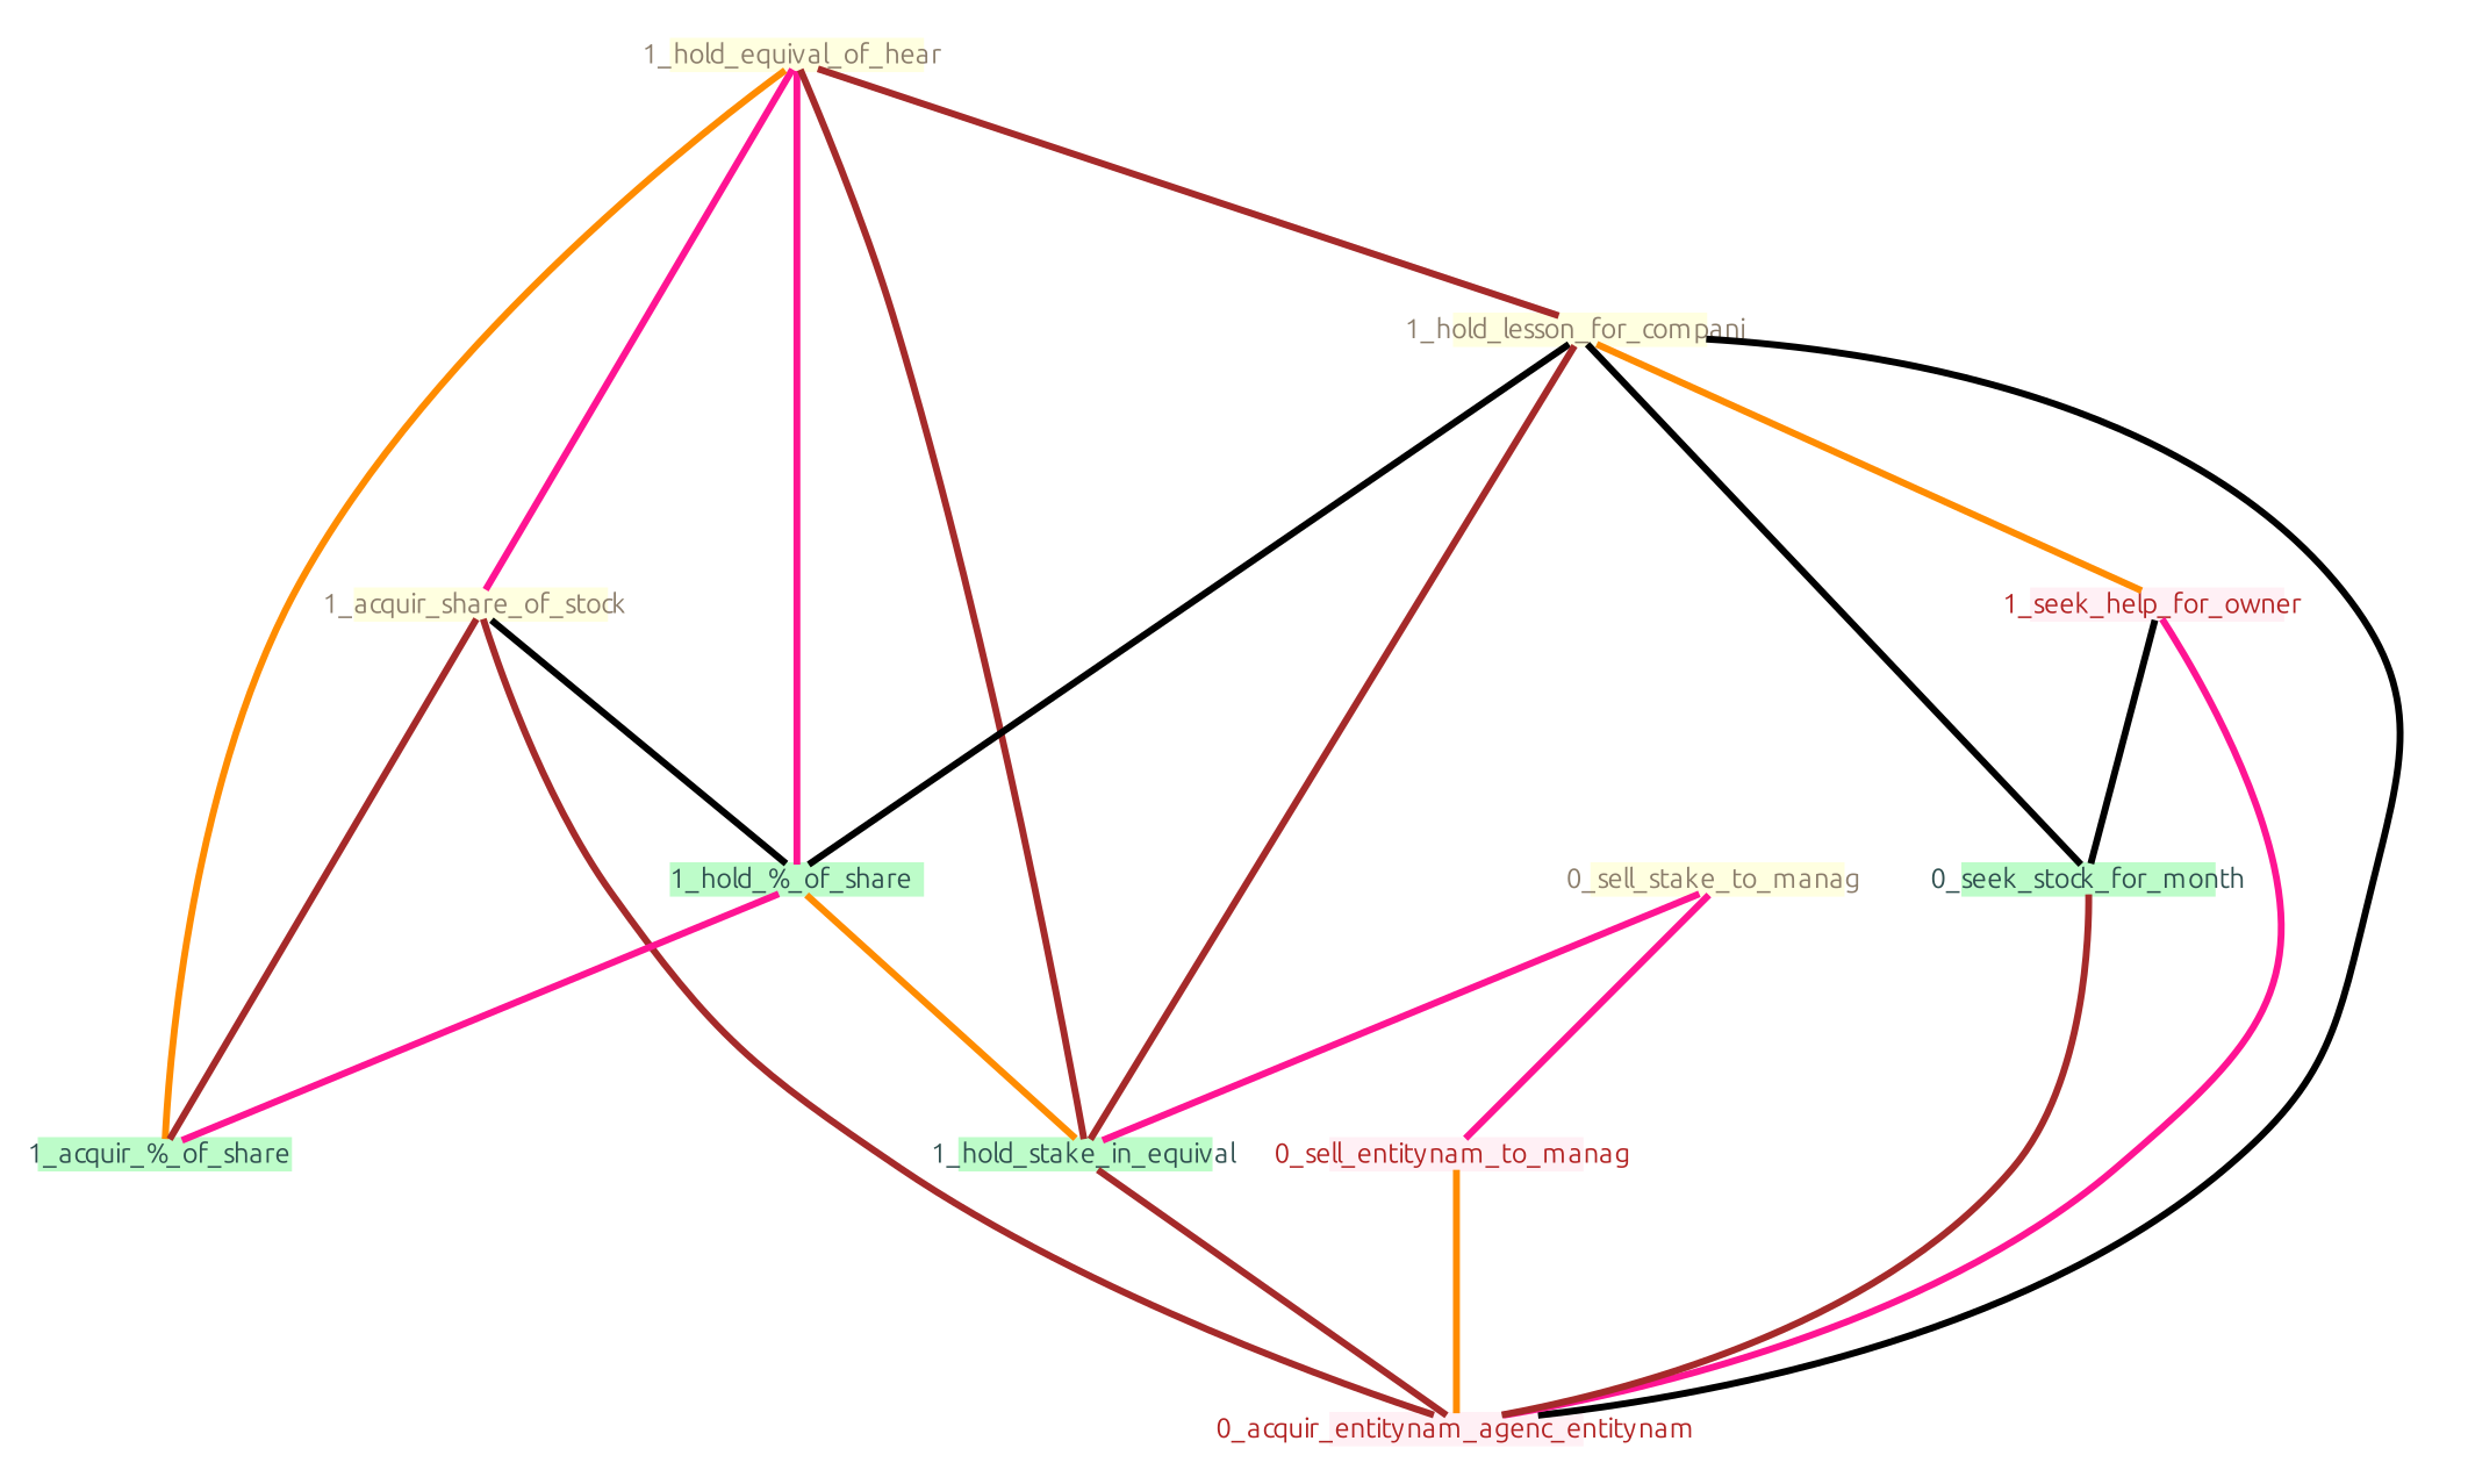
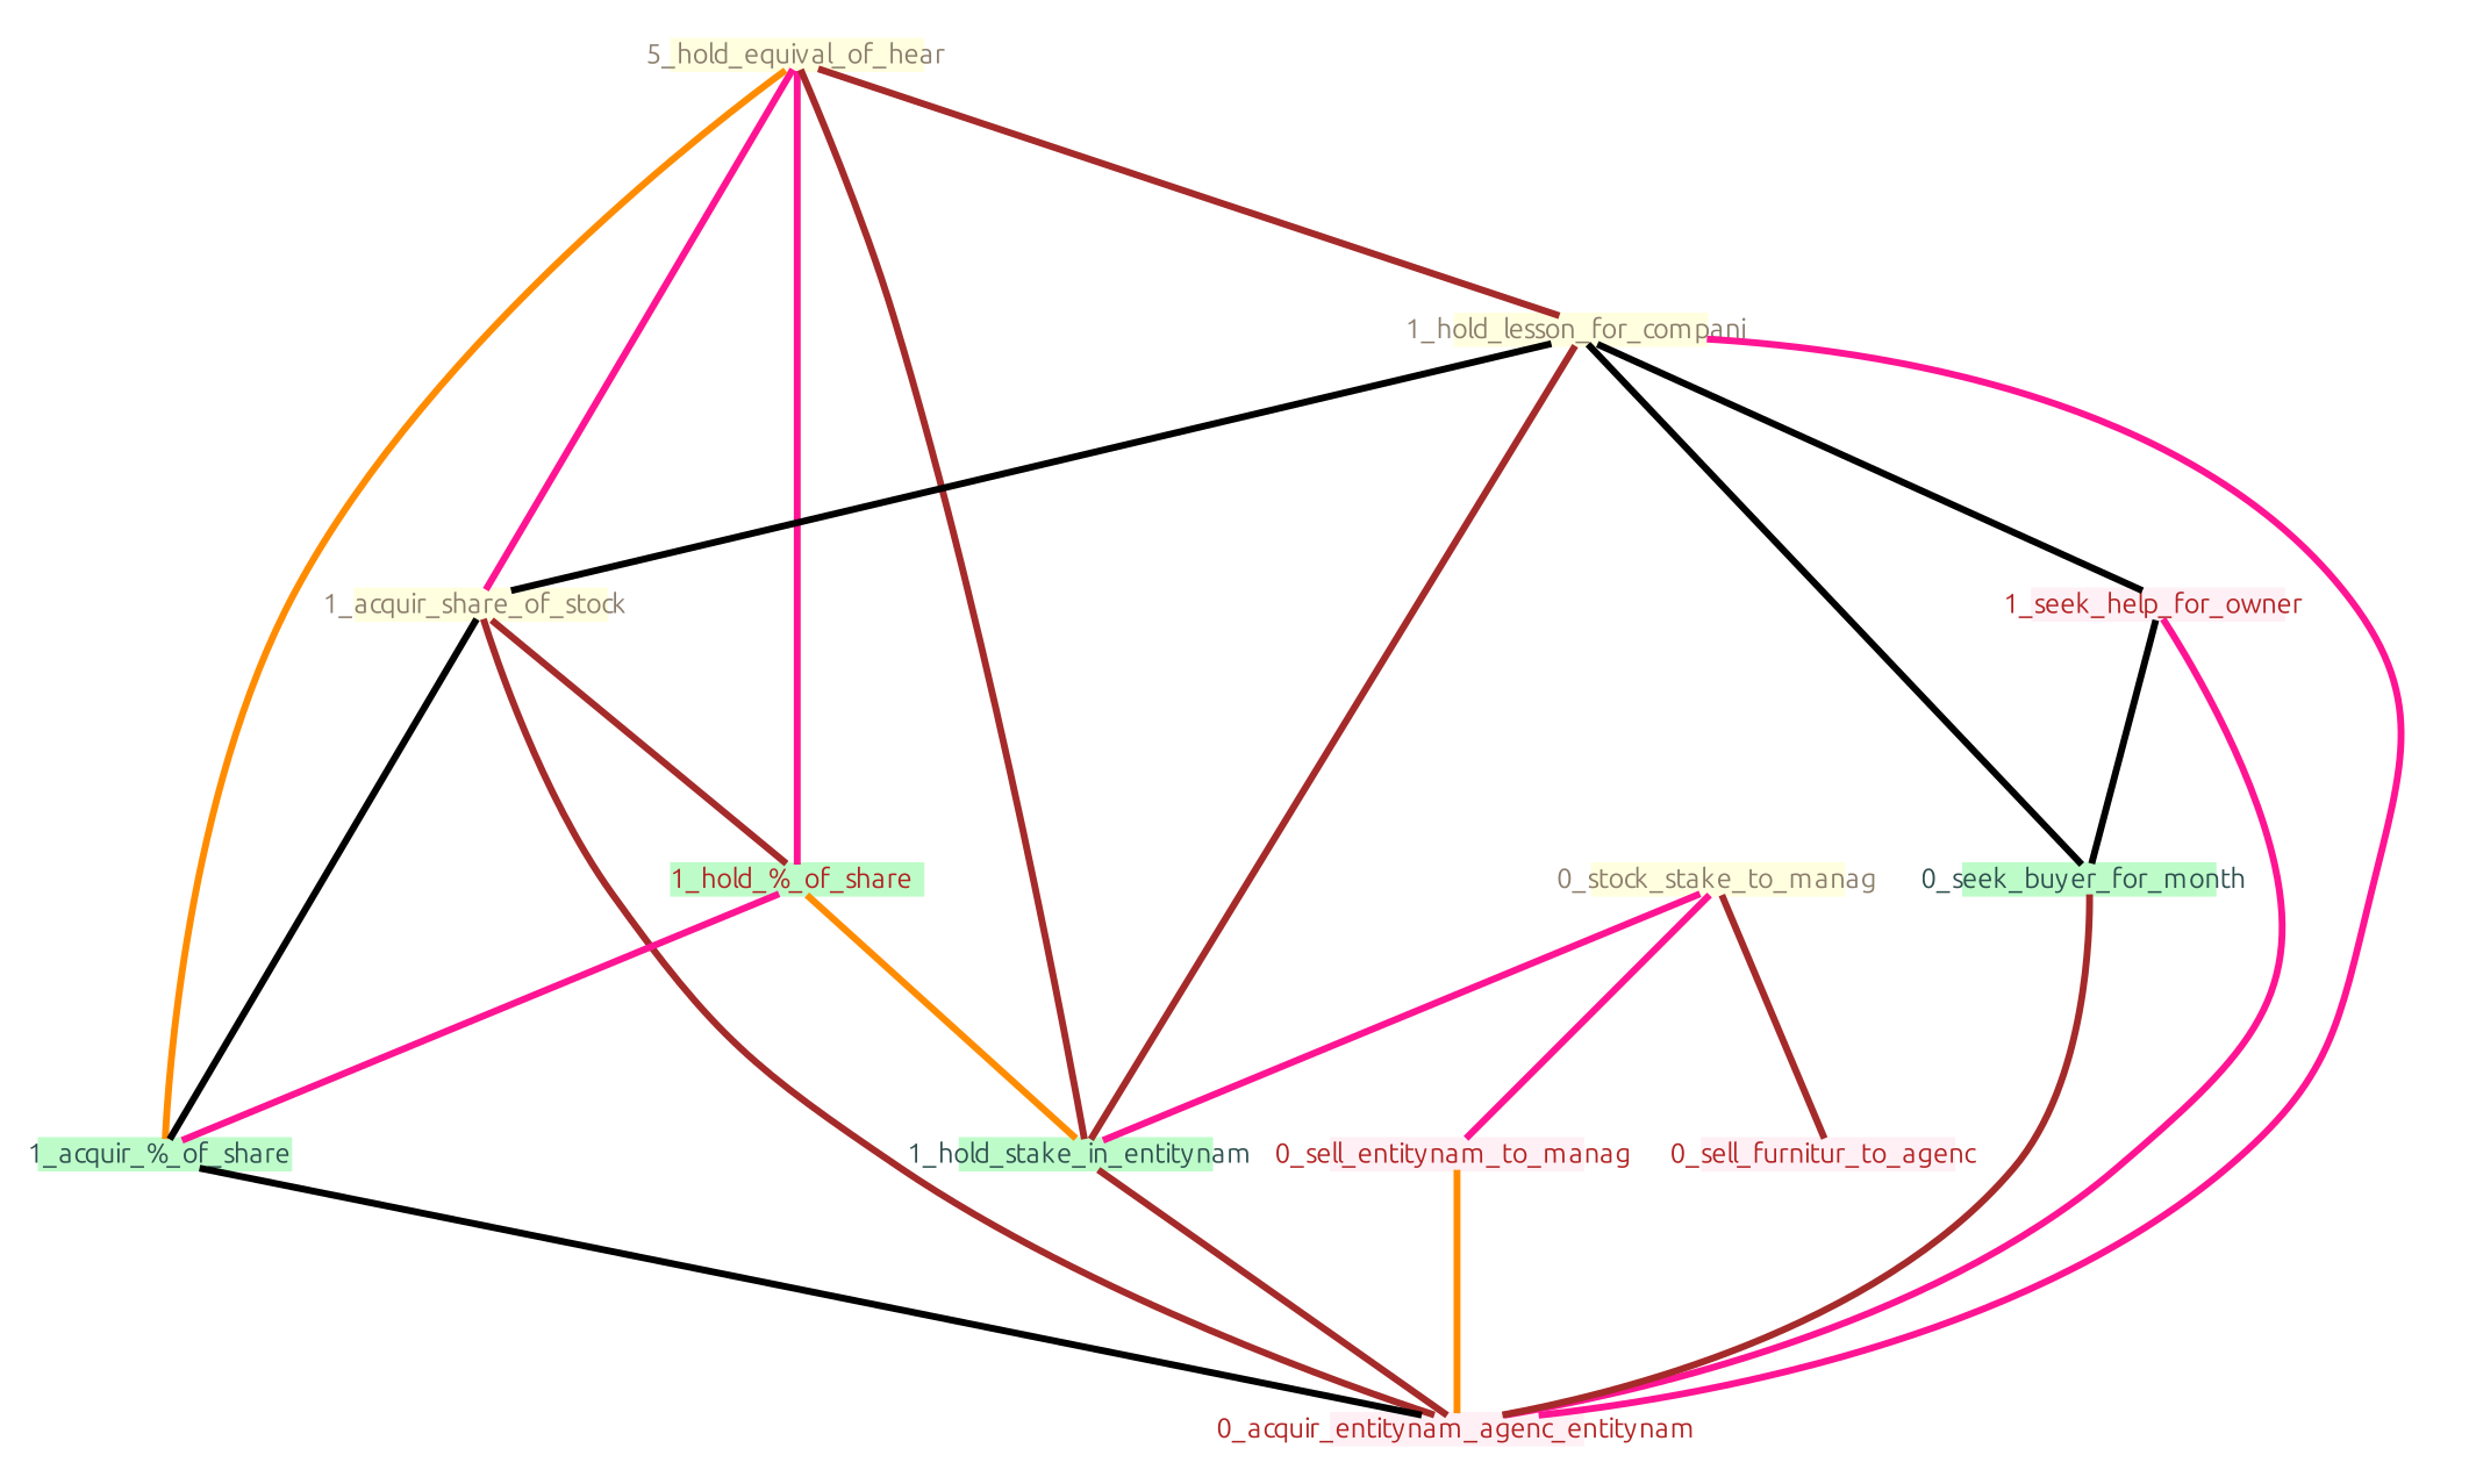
  graph {
    fontname=Ubuntu
    node [color="#ffffe0" fixedsize=true fontcolor="#8b7d6b" fontname=Ubuntu fontsize=4 shape=polygon style=filled]
    edge [color=brown fontname=Ubuntu w=1]
-   "1_hold_equival_of_hear " [height=.06 width=.5]
+   "1_hold_equival_of_hear " [height=.06 width=.5 label="5_hold_equival_of_hear"]
    "1_acquir_share_of_stock " [height=.06 width=.5]
    "1_hold_lesson_for_compani " [height=.06 width=.5]
-   "0_sell_stake_to_manag " [height=.06 width=.5]
+   "0_sell_stake_to_manag " [height=.06 width=.5 label="0_stock_stake_to_manag"]
    "1_seek_help_for_owner " [color="#fff0f5" fontcolor="#b22222" height=.06 width=.5]
+   "0_sell_furnitur_to_agenc " [color="#fff0f5" fontcolor="#b22222" height=.06 width=.5]
    "0_sell_entitynam_to_manag " [color="#fff0f5" fontcolor="#b22222" height=.06 width=.5]
    n8 [color="#fff0f5" fontcolor="#b22222" height=.06 label="0_acquir_entitynam_agenc_entitynam" width=.5]
-   "1_hold_%_of_share " [color="#BDFCC9" fontcolor="#2f4f4f" height=.06 width=.5]
-   "1_hold_stake_in_entitynam " [color="#BDFCC9" fontcolor="#2f4f4f" height=.06 width=.5 label="1_hold_stake_in_equival"]
+   "1_hold_%_of_share " [color="#BDFCC9" fontcolor="#b22222" height=.06 width=.5]
+   "1_hold_stake_in_entitynam " [color="#BDFCC9" fontcolor="#2f4f4f" height=.06 width=.5]
    "1_acquir_%_of_share " [color="#BDFCC9" fontcolor="#2f4f4f" height=.06 width=.5]
-   "0_seek_buyer_for_month " [color="#BDFCC9" fontcolor="#2f4f4f" height=.06 width=.5 label="0_seek_stock_for_month"]
+   "0_seek_buyer_for_month " [color="#BDFCC9" fontcolor="#2f4f4f" height=.06 width=.5]
    subgraph sub_1 {
      "1_hold_equival_of_hear "
      "1_acquir_share_of_stock "
      "1_hold_lesson_for_compani "
      "0_sell_stake_to_manag "
    }
    subgraph sub_2 {
      "1_seek_help_for_owner "
+     "0_sell_furnitur_to_agenc "
      "0_sell_entitynam_to_manag "
      n8
    }
    "1_hold_equival_of_hear " -- "1_acquir_share_of_stock " [color=deeppink]
    "1_hold_equival_of_hear " -- "1_hold_lesson_for_compani "
    "1_hold_equival_of_hear " -- "1_hold_%_of_share " [color=deeppink w=2]
    "1_hold_equival_of_hear " -- "1_hold_stake_in_entitynam "
    "1_hold_equival_of_hear " -- "1_acquir_%_of_share " [color=darkorange]
    "1_acquir_share_of_stock " -- n8
-   "1_acquir_share_of_stock " -- "1_hold_%_of_share " [color=black]
-   "1_acquir_share_of_stock " -- "1_acquir_%_of_share " [w=2]
-   "1_hold_lesson_for_compani " -- "1_seek_help_for_owner " [color=darkorange]
-   "1_hold_lesson_for_compani " -- n8 [color=black]
-   "1_hold_lesson_for_compani " -- "1_hold_%_of_share " [color=black]
+   "1_acquir_share_of_stock " -- "1_hold_%_of_share "
+   "1_acquir_share_of_stock " -- "1_acquir_%_of_share " [color=black w=2]
+   "1_hold_lesson_for_compani " -- "1_seek_help_for_owner " [color=black]
+   "1_hold_lesson_for_compani " -- n8 [color=deeppink]
+   "1_hold_lesson_for_compani " -- "1_acquir_share_of_stock " [color=black]
    "1_hold_lesson_for_compani " -- "1_hold_stake_in_entitynam "
    "1_hold_lesson_for_compani " -- "0_seek_buyer_for_month " [color=black]
+   "0_sell_stake_to_manag " -- "0_sell_furnitur_to_agenc " [w=2]
    "0_sell_stake_to_manag " -- "0_sell_entitynam_to_manag " [color=deeppink w=3]
    "0_sell_stake_to_manag " -- "1_hold_stake_in_entitynam " [color=deeppink]
    "1_seek_help_for_owner " -- n8 [color=deeppink]
    "1_seek_help_for_owner " -- "0_seek_buyer_for_month " [color=black w=2]
    "0_sell_entitynam_to_manag " -- n8 [color=darkorange]
    "1_hold_%_of_share " -- "1_hold_stake_in_entitynam " [color=darkorange]
    "1_hold_%_of_share " -- "1_acquir_%_of_share " [color=deeppink w=3]
    "1_hold_stake_in_entitynam " -- n8
+   "1_acquir_%_of_share " -- n8 [color=black]
    "0_seek_buyer_for_month " -- n8
  }
